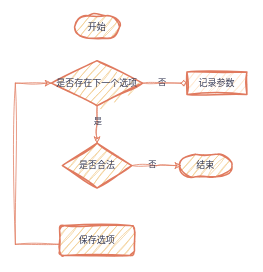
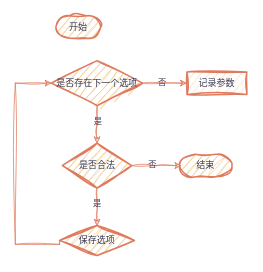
  <mxCell id="0" />
  <mxCell id="1" parent="0" />
- <mxCell id="2" value="开始" style="strokeWidth=2;html=1;shape=mxgraph.flowchart.terminator;whiteSpace=wrap;labelBackgroundColor=none;fillColor=#F2CC8F;strokeColor=#E07A5F;fontColor=#393C56;sketch=1;curveFitting=1;jiggle=2;" parent="1" vertex="1"><mxGeometry x="99" y="20" width="60" height="30" as="geometry" /></mxCell>
+ <mxCell id="2" value="开始" style="strokeWidth=2;html=1;shape=mxgraph.flowchart.terminator;whiteSpace=wrap;labelBackgroundColor=none;fillColor=#F2CC8F;strokeColor=#E07A5F;fontColor=#393C56;sketch=1;curveFitting=1;jiggle=2;" parent="1" vertex="1"><mxGeometry x="74" y="20" width="60" height="30" as="geometry" /></mxCell>
  <mxCell id="3" value="" style="edgeStyle=orthogonalEdgeStyle;rounded=0;orthogonalLoop=1;jettySize=auto;html=1;labelBackgroundColor=none;strokeColor=#E07A5F;fontColor=default;sketch=1;curveFitting=1;jiggle=2;" parent="1" source="7" target="12" edge="1"><mxGeometry relative="1" as="geometry" /></mxCell>
  <mxCell id="4" value="是" style="edgeLabel;html=1;align=center;verticalAlign=middle;resizable=0;points=[];labelBackgroundColor=none;fontColor=#393C56;sketch=1;curveFitting=1;jiggle=2;" parent="3" vertex="1" connectable="0"><mxGeometry x="-0.66" y="-2" relative="1" as="geometry"><mxPoint x="2" y="11" as="offset" /></mxGeometry></mxCell>
- <mxCell id="5" value="" style="edgeStyle=orthogonalEdgeStyle;rounded=0;orthogonalLoop=1;jettySize=auto;html=1;labelBackgroundColor=none;strokeColor=#E07A5F;fontColor=default;sketch=1;curveFitting=1;jiggle=2;endArrow=diamond;" parent="1" source="7" target="13" edge="1"><mxGeometry relative="1" as="geometry" /></mxCell>
+ <mxCell id="5" value="" style="edgeStyle=orthogonalEdgeStyle;rounded=0;orthogonalLoop=1;jettySize=auto;html=1;labelBackgroundColor=none;strokeColor=#E07A5F;fontColor=default;sketch=1;curveFitting=1;jiggle=2;" parent="1" source="7" target="13" edge="1"><mxGeometry relative="1" as="geometry" /></mxCell>
  <mxCell id="6" value="否" style="edgeLabel;html=1;align=center;verticalAlign=middle;resizable=0;points=[];labelBackgroundColor=none;fontColor=#393C56;sketch=1;curveFitting=1;jiggle=2;" parent="5" vertex="1" connectable="0"><mxGeometry x="-0.122" y="2" relative="1" as="geometry"><mxPoint as="offset" /></mxGeometry></mxCell>
  <mxCell id="7" value="是否存在下一个选项" style="rhombus;whiteSpace=wrap;html=1;strokeWidth=2;labelBackgroundColor=none;fillColor=#F2CC8F;strokeColor=#E07A5F;fontColor=#393C56;sketch=1;curveFitting=1;jiggle=2;" parent="1" vertex="1"><mxGeometry x="68.22" y="80" width="121.56" height="60" as="geometry" /></mxCell>
+ <mxCell id="8" value="" style="edgeStyle=orthogonalEdgeStyle;rounded=0;orthogonalLoop=1;jettySize=auto;html=1;labelBackgroundColor=none;strokeColor=#E07A5F;fontColor=default;sketch=1;curveFitting=1;jiggle=2;" parent="1" source="12" target="15" edge="1"><mxGeometry relative="1" as="geometry" /></mxCell>
+ <mxCell id="9" value="是" style="edgeLabel;html=1;align=center;verticalAlign=middle;resizable=0;points=[];labelBackgroundColor=none;fontColor=#393C56;sketch=1;curveFitting=1;jiggle=2;" parent="8" vertex="1" connectable="0"><mxGeometry x="-0.192" y="-1" relative="1" as="geometry"><mxPoint as="offset" /></mxGeometry></mxCell>
  <mxCell id="10" value="" style="edgeStyle=orthogonalEdgeStyle;rounded=0;orthogonalLoop=1;jettySize=auto;html=1;labelBackgroundColor=none;strokeColor=#E07A5F;fontColor=default;sketch=1;curveFitting=1;jiggle=2;" parent="1" source="12" edge="1"><mxGeometry relative="1" as="geometry"><mxPoint x="241.5" y="220" as="targetPoint" /></mxGeometry></mxCell>
  <mxCell id="11" value="否" style="edgeLabel;html=1;align=center;verticalAlign=middle;resizable=0;points=[];labelBackgroundColor=none;fontColor=#393C56;sketch=1;curveFitting=1;jiggle=2;" parent="10" vertex="1" connectable="0"><mxGeometry x="-0.204" y="3" relative="1" as="geometry"><mxPoint as="offset" /></mxGeometry></mxCell>
  <mxCell id="12" value="是否合法" style="rhombus;whiteSpace=wrap;html=1;strokeWidth=2;labelBackgroundColor=none;fillColor=#F2CC8F;strokeColor=#E07A5F;fontColor=#393C56;sketch=1;curveFitting=1;jiggle=2;" parent="1" vertex="1"><mxGeometry x="82.75" y="190" width="92.5" height="60" as="geometry" /></mxCell>
  <mxCell id="13" value="记录参数" style="whiteSpace=wrap;html=1;strokeWidth=2;labelBackgroundColor=none;fillColor=#ffe6cc;strokeColor=#E07A5F;fontColor=#393C56;sketch=1;curveFitting=1;jiggle=2;" parent="1" vertex="1"><mxGeometry x="249" y="95" width="80" height="30" as="geometry" /></mxCell>
  <mxCell id="14" style="edgeStyle=orthogonalEdgeStyle;rounded=0;orthogonalLoop=1;jettySize=auto;html=1;exitX=0;exitY=0.5;exitDx=0;exitDy=0;entryX=0;entryY=0.5;entryDx=0;entryDy=0;labelBackgroundColor=none;strokeColor=#E07A5F;fontColor=default;sketch=1;curveFitting=1;jiggle=2;" parent="1" source="15" target="7" edge="1"><mxGeometry relative="1" as="geometry"><mxPoint x="19" y="115" as="targetPoint" /><mxPoint x="59" y="325" as="sourcePoint" /><Array as="points"><mxPoint x="79" y="325" /><mxPoint x="20" y="325" /><mxPoint x="20" y="110" /></Array></mxGeometry></mxCell>
- <mxCell id="15" value="保存选项" style="rounded=1;whiteSpace=wrap;html=1;strokeWidth=2;labelBackgroundColor=none;fillColor=#F2CC8F;strokeColor=#E07A5F;fontColor=#393C56;sketch=1;curveFitting=1;jiggle=2;" parent="1" vertex="1"><mxGeometry x="79" y="300" width="100" height="40" as="geometry" /></mxCell>
+ <mxCell id="15" value="保存选项" style="rhombus;whiteSpace=wrap;html=1;strokeWidth=2;labelBackgroundColor=none;fillColor=#F2CC8F;strokeColor=#E07A5F;fontColor=#393C56;sketch=1;curveFitting=1;jiggle=2;" parent="1" vertex="1"><mxGeometry x="79" y="300" width="100" height="40" as="geometry" /></mxCell>
  <mxCell id="16" value="结束" style="strokeWidth=2;html=1;shape=mxgraph.flowchart.terminator;whiteSpace=wrap;labelBackgroundColor=none;fillColor=#F2CC8F;strokeColor=#E07A5F;fontColor=#393C56;sketch=1;curveFitting=1;jiggle=2;" parent="1" vertex="1"><mxGeometry x="239" y="205" width="70" height="30" as="geometry" /></mxCell>
